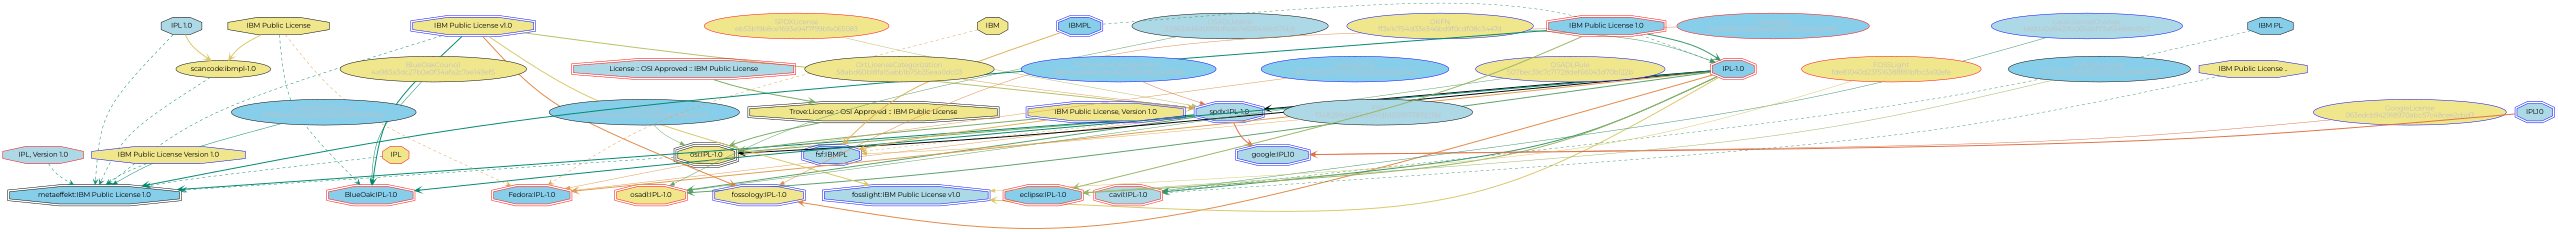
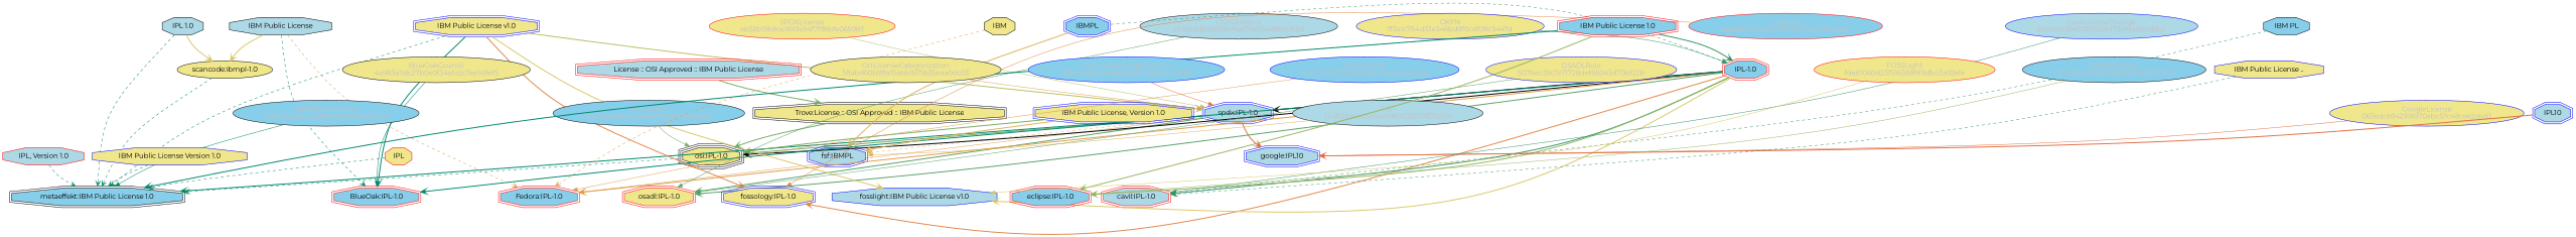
  strict digraph {
    fontname=Montserrat
    splines=curved
    node [color=blue fillcolor=khaki fontname=Montserrat shape=doubleoctagon style=filled]
    edge [color="#00876c" fontname=Montserrat weight=0.5 arrowhead=vee style=bold]
    n1 [color=red fontcolor=gray label="SPDXLicense\neb53b19b8ce1693e94f7f99bfe065083" shape=ellipse]
    n2 [fillcolor=lightblue label="spdx:IPL-1.0"]
    n3 [color=black label="osi:IPL-1.0" shape=tripleoctagon]
    n4 [fillcolor=lightblue label="google:IPL10"]
    n5 [color=red fillcolor=skyblue label="Fedora:IPL-1.0"]
    n6 [color=red label="osadl:IPL-1.0"]
    n7 [fillcolor=lightblue label="fsf:IBMPL"]
    n8 [color=black fillcolor=skyblue label="metaeffekt:IBM Public License 1.0"]
    n9 [color=red fillcolor=skyblue label="IPL-1.0"]
    n10 [color=red fillcolor=skyblue label="BlueOak:IPL-1.0"]
    n11 [label="fossology:IPL-1.0"]
    n12 [color=red fillcolor=lightblue label="cavil:IPL-1.0"]
-   n13 [fillcolor=lightblue label="fosslight:IBM Public License v1.0"]
+   n13 [fillcolor=lightblue label="fosslight:IBM Public License v1.0" shape=octagon]
    n14 [color=red fillcolor=skyblue label="eclipse:IPL-1.0"]
    n15 [label="IBM Public License v1.0"]
    n16 [color=black fillcolor=skyblue fontcolor=gray label="OSILicense\n56c7e3edd4ec7e14ed00e81d1b8e0e3f" shape=ellipse]
    n17 [label="IBM Public License, Version 1.0"]
    n18 [color=black label="Trove:License :: OSI Approved :: IBM Public License"]
    n19 [color=red fillcolor=lightblue label="License :: OSI Approved :: IBM Public License"]
    n20 [fontcolor=gray label="GoogleLicense\n063edcb942918970abc57c48cee2cbd3" shape=ellipse]
    n21 [fillcolor=lightblue label=IPL10]
    n22 [fillcolor=skyblue fontcolor=gray label="FedoraEntry\nd0c77bfc379700b11bba7eda56b231ca" shape=ellipse]
-   n23 [color=black label="IBM Public License" shape=octagon]
+   n23 [color=black fillcolor=lightblue label="IBM Public License" shape=octagon]
    n24 [color=black label="scancode:ibmpl-1.0" shape=ellipse]
    n25 [color=black label=IBM shape=octagon]
    n26 [color=black fontcolor=gray label="BlueOakCouncil\n4a983a3dc27b0e0f34afa2c7ae149ef5" shape=ellipse]
    n27 [fontcolor=gray label="OSADLRule\n507bec39c7c71728def66043d70b122b" shape=ellipse]
    n28 [color=black fillcolor=lightblue fontcolor=gray label="OSADLMatrix\n22963dd6d05f8bf6ab74606488c675b8" shape=ellipse]
    n29 [color=black fillcolor=lightblue fontcolor=gray label="FSF\nf348299d405b5d41db103957787221fd" shape=ellipse]
    n30 [fillcolor=skyblue label=IBMPL]
    n31 [color=black fillcolor=lightblue label="IPL 1.0" shape=octagon]
    n32 [color=red fillcolor=skyblue fontcolor=gray label="Fossology\nbcb3881b488a94f853b722a1095ca405" shape=ellipse]
    n33 [fontcolor=gray label="OKFN\nff3e1c754d33e346bd9f0cdf08c3447d" shape=ellipse]
    n34 [color=red fillcolor=skyblue label="IBM Public License 1.0"]
    n35 [fillcolor=skyblue fontcolor=gray label="OrtLicenseCategorization\nd9bf4e494abe8a46ae618bd8ae458f36" shape=ellipse]
    n36 [color=black fontcolor=gray label="OrtLicenseCategorization\n58abd60b18fa15abb1b75b35eaa0dc03" shape=ellipse]
    n37 [fillcolor=lightblue fontcolor=gray label="CavilLicenseChange\nb690a0d8431fa065abf73afd468bd9c2" shape=ellipse]
    n38 [color=black fillcolor=skyblue label="IBM PL" shape=octagon]
    n39 [label="IBM Public License .." shape=octagon]
    n40 [color=black fillcolor=skyblue fontcolor=gray label="MetaeffektLicense\n574f19ea2e4c280618d0493f354937ae" shape=ellipse]
    n41 [color=red label=IPL shape=octagon]
    n42 [color=red fillcolor=lightblue label="IPL, Version 1.0" shape=octagon]
    n43 [label="IBM Public License Version 1.0" shape=octagon]
    n44 [color=red fontcolor=gray label="FOSSLight\nfde81040d23f516388f81bfbc3a92efe" shape=ellipse]
    n45 [color=black fillcolor=skyblue fontcolor=gray label="EclipseLicense\n22714f8d7082d92fd30e63999f47167f" shape=ellipse]
    n1 -> n2 [color="#b8bf62" arrowhead="" style=""]
    n2 -> n3 [color="#78ab63" weight=0.7]
    n2 -> n4 [color="#e06f45" weight=0.7]
    n2 -> n5 [color="#e09d4b" style=solid weight=0.7]
    n2 -> n6 [color="#58a066" weight=0.7]
    n2 -> n7 [color="#deb256" style=dashed]
    n2 -> n8 [weight=0.7]
    n3 -> n8 [style=dashed]
    n9 -> n2 [weight=0.7 color=""]
    n9 -> n3 [weight=0.7 color=""]
    n9 -> n5 [color="#e09d4b" weight=0.7]
    n9 -> n6 [color="#58a066" weight=0.7]
    n9 -> n10 [weight=0.7]
    n9 -> n11 [color="#e18745" weight=0.7]
    n9 -> n12 [color="#379469" weight=0.7]
    n9 -> n13 [color="#dac767" weight=0.7]
    n9 -> n14 [color="#98b561" weight=0.7]
    n15 -> n2 [color="#b8bf62" weight=0.7]
    n15 -> n8 [style=dashed]
    n15 -> n10 [weight=0.7]
    n15 -> n11 [color="#e18745" weight=0.7]
    n15 -> n13 [color="#dac767" weight=0.7]
    n16 -> n3 [color="#78ab63" arrowhead="" style=""]
    n17 -> n3 [color="#78ab63" weight=0.7]
    n17 -> n7 [color="#deb256" weight=0.7]
    n18 -> n3 [color="#78ab63" weight=0.7]
    n19 -> n18 [color="#78ab63" weight=0.7]
    n20 -> n4 [color="#e06f45" arrowhead="" style=""]
    n21 -> n4 [color="#e06f45" weight=0.7]
    n22 -> n5 [color="#e09d4b" arrowhead="" style=""]
    n23 -> n5 [color="#e09d4b" style=dashed]
    n23 -> n10 [style=dashed]
    n23 -> n24 [color="#dac767" weight=0.7]
    n24 -> n8 [style=dashed]
    n25 -> n5 [color="#e09d4b" style=dashed]
    n26 -> n10 [arrowhead="" style=""]
    n27 -> n6 [color="#58a066" arrowhead="" style=""]
    n28 -> n6 [color="#58a066" arrowhead="" style=""]
    n29 -> n7 [color="#deb256" arrowhead="" style=""]
    n30 -> n7 [color="#deb256" weight=0.7]
    n30 -> n9 [color="#379469" style=dashed]
    n31 -> n8 [style=dashed]
    n31 -> n24 [color="#dac767" weight=0.7]
    n32 -> n11 [color="#e18745" arrowhead="" style=""]
    n33 -> n9 [color="#379469" arrowhead="" style=""]
    n34 -> n8 [weight=0.7]
    n34 -> n9 [color="#379469" weight=0.7]
    n34 -> n14 [color="#98b561" weight=0.7]
    n35 -> n2 [color="#e06f45" arrowhead="" style=""]
    n36 -> n2 [color="#e09d4b" arrowhead="" style=""]
    n37 -> n12 [color="#379469" arrowhead="" style=""]
    n38 -> n12 [color="#379469" style=dashed]
    n39 -> n12 [color="#379469" style=dashed]
    n40 -> n8 [arrowhead="" style=""]
    n41 -> n8 [style=dashed]
    n42 -> n8 [style=dashed]
    n43 -> n8 [style=dashed]
    n44 -> n13 [color="#dac767" arrowhead="" style=""]
    n45 -> n14 [color="#98b561" arrowhead="" style=""]
  }
